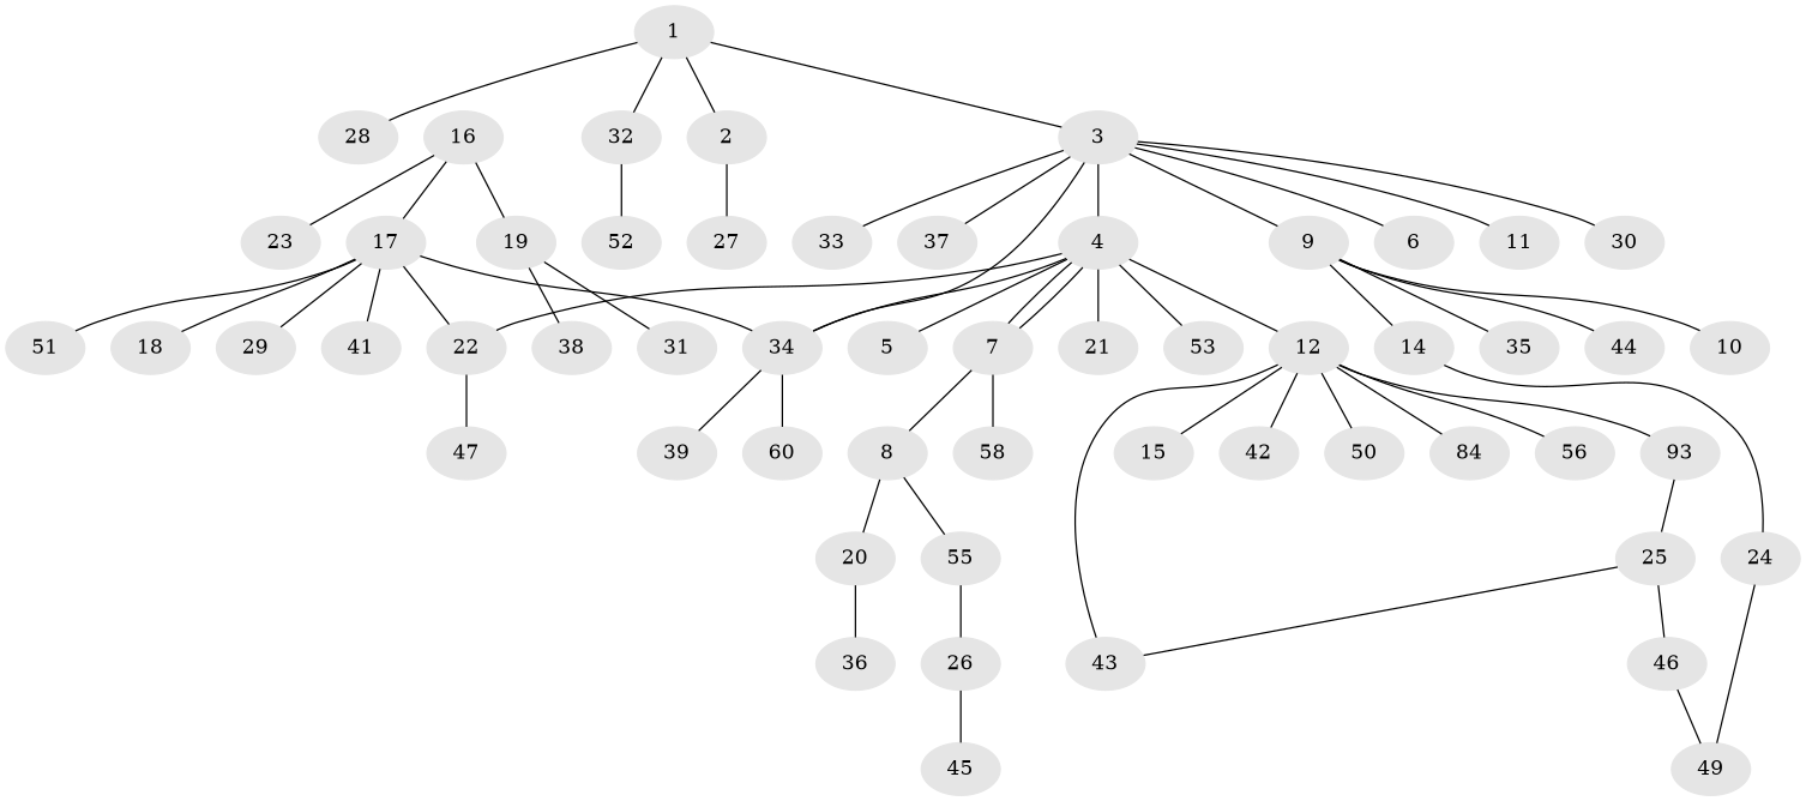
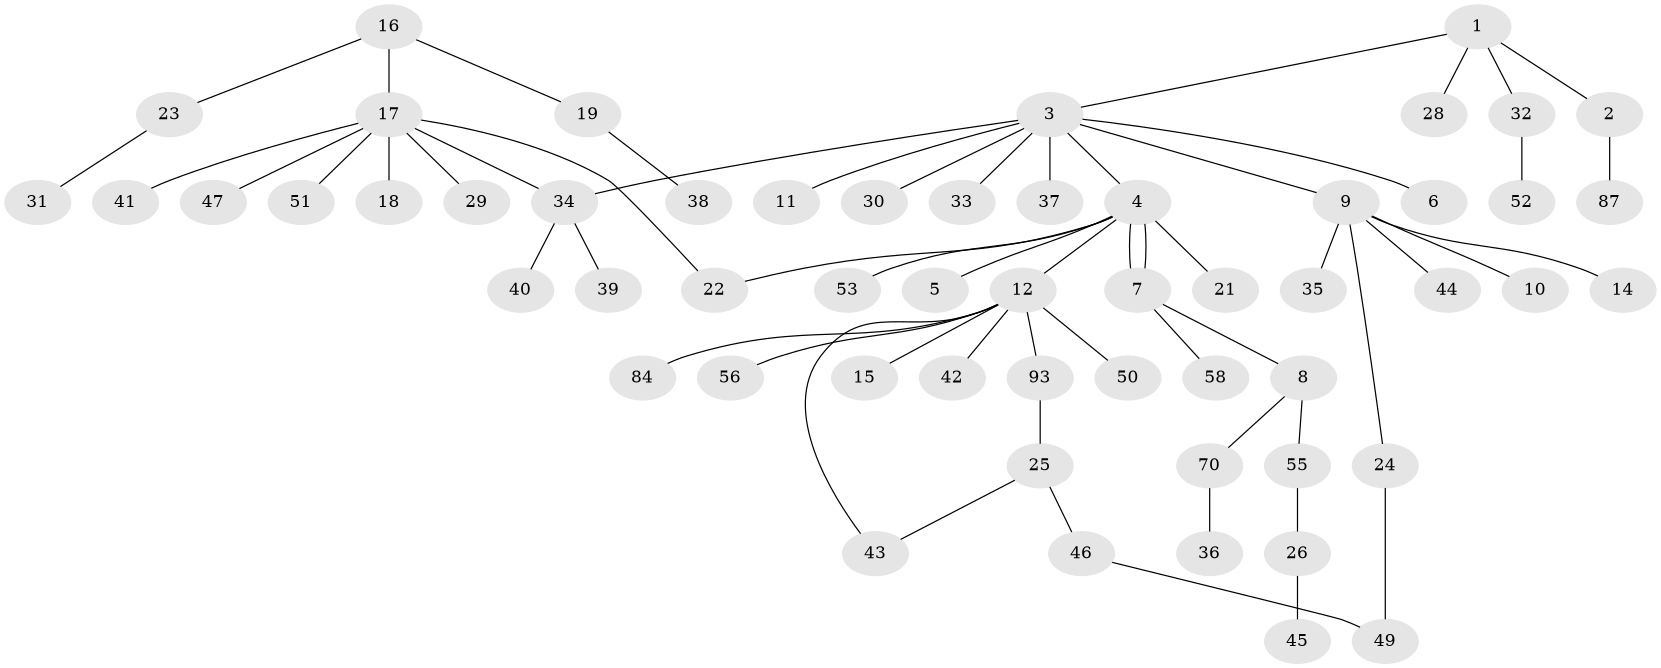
  graph {
    node [color=gray90 style=filled]
    1
    2
    3
    28
    32
-   27
+   27 [label=87]
    4
    6
    9
    11
    30
    33
    34
    37
    52
    21
    5
    7
    12
    22
    53
    10
    14
    24
    35
    44
    39
-   40 [label=60]
+   40
    8
    n30 [label=58]
    n31 [label=93]
    15
    42
    43
    50
    n36 [label=84]
    56
-   20
+   20 [label=70]
    55
    36
    26
    45
    16
    17
    19
    23
    49
    25
    46
    18
    29
    41
    47
    51
    31
    38
    1 -- 2
    1 -- 3
    1 -- 28
    1 -- 32
    2 -- 27
    3 -- 4
    3 -- 6
    3 -- 9
    3 -- 11
    3 -- 30
    3 -- 33
    3 -- 34
    3 -- 37
    32 -- 52
-   4 -- 34
    4 -- 21
    4 -- 5
    4 -- 7
    4 -- 7
    4 -- 12
    4 -- 22
    4 -- 53
    9 -- 10
    9 -- 14
-   14 -- 24
+   9 -- 24
    9 -- 35
    9 -- 44
    34 -- 39
    34 -- 40
    7 -- 8
    7 -- n30
    12 -- n31
    12 -- 15
    12 -- 42
    12 -- 43
    12 -- 50
    12 -- n36
    12 -- 56
    24 -- 49
    8 -- 20
    8 -- 55
    n31 -- 25
    20 -- 36
    55 -- 26
    26 -- 45
    16 -- 17
    16 -- 19
    16 -- 23
    17 -- 34
    17 -- 22
    17 -- 18
    17 -- 29
    17 -- 41
-   22 -- 47
+   17 -- 47
    17 -- 51
-   19 -- 31
+   23 -- 31
    19 -- 38
    25 -- 43
    25 -- 46
    46 -- 49
  }
